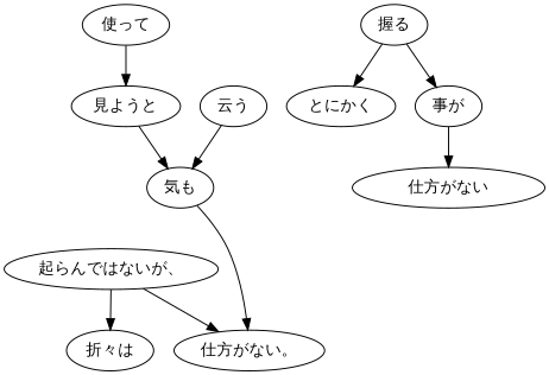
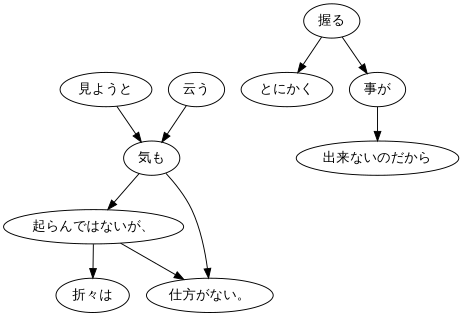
  digraph {
    fontname="Roboto Condensed"
    node [fontname="Roboto Condensed"]
    edge [fontname="Roboto Condensed"]
    n1 [label="折々は"]
    n2 [label="起らんではないが、"]
    n3 [label="仕方がない。"]
-   n4 [label="使って"]
    n5 [label="見ようと"]
    n6 [label="気も"]
    n7 [label="云う"]
    n8 [label="とにかく"]
    n9 [label="握る"]
    n10 [label="事が"]
-   n11 [label="仕方がない"]
+   n11 [label="出来ないのだから"]
    n2 -> n1
    n2 -> n3
-   n4 -> n5
    n5 -> n6
+   n6 -> n2
    n6 -> n3
    n7 -> n6
    n9 -> n8
    n9 -> n10
    n10 -> n11
  }
